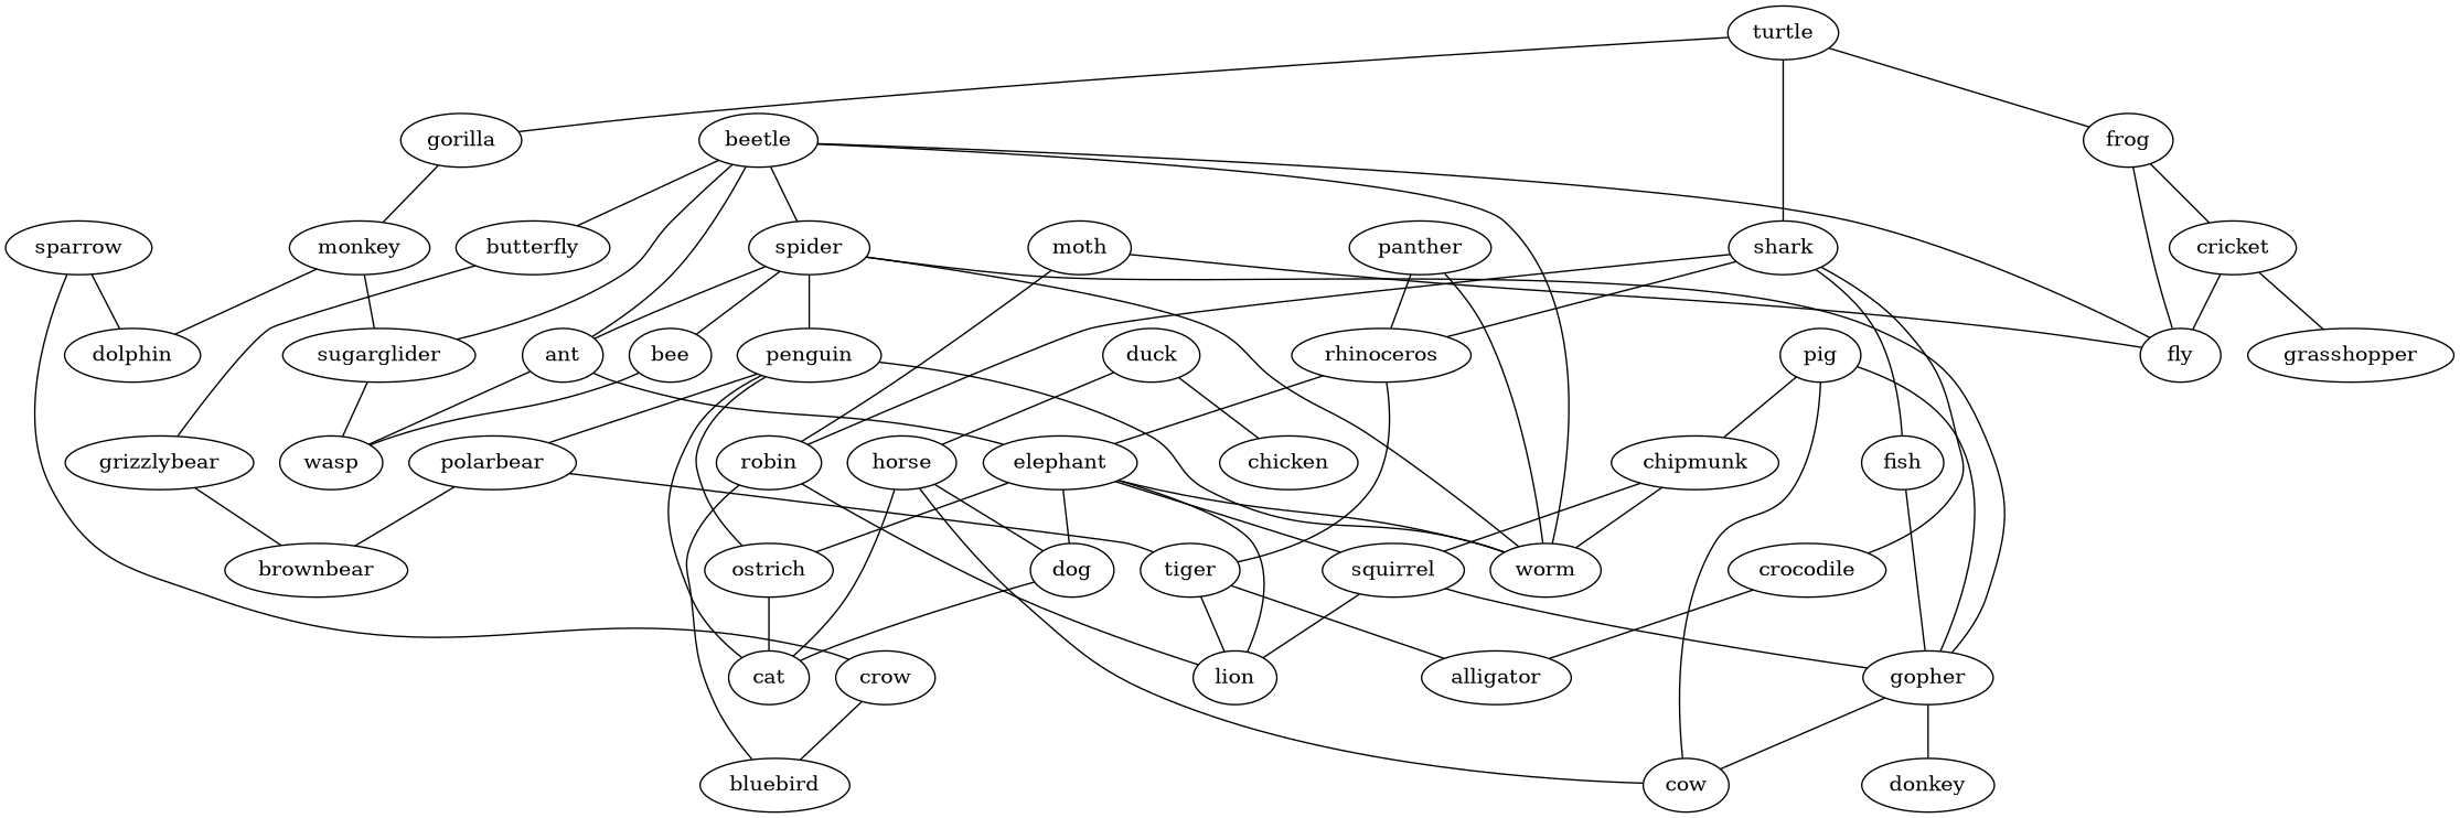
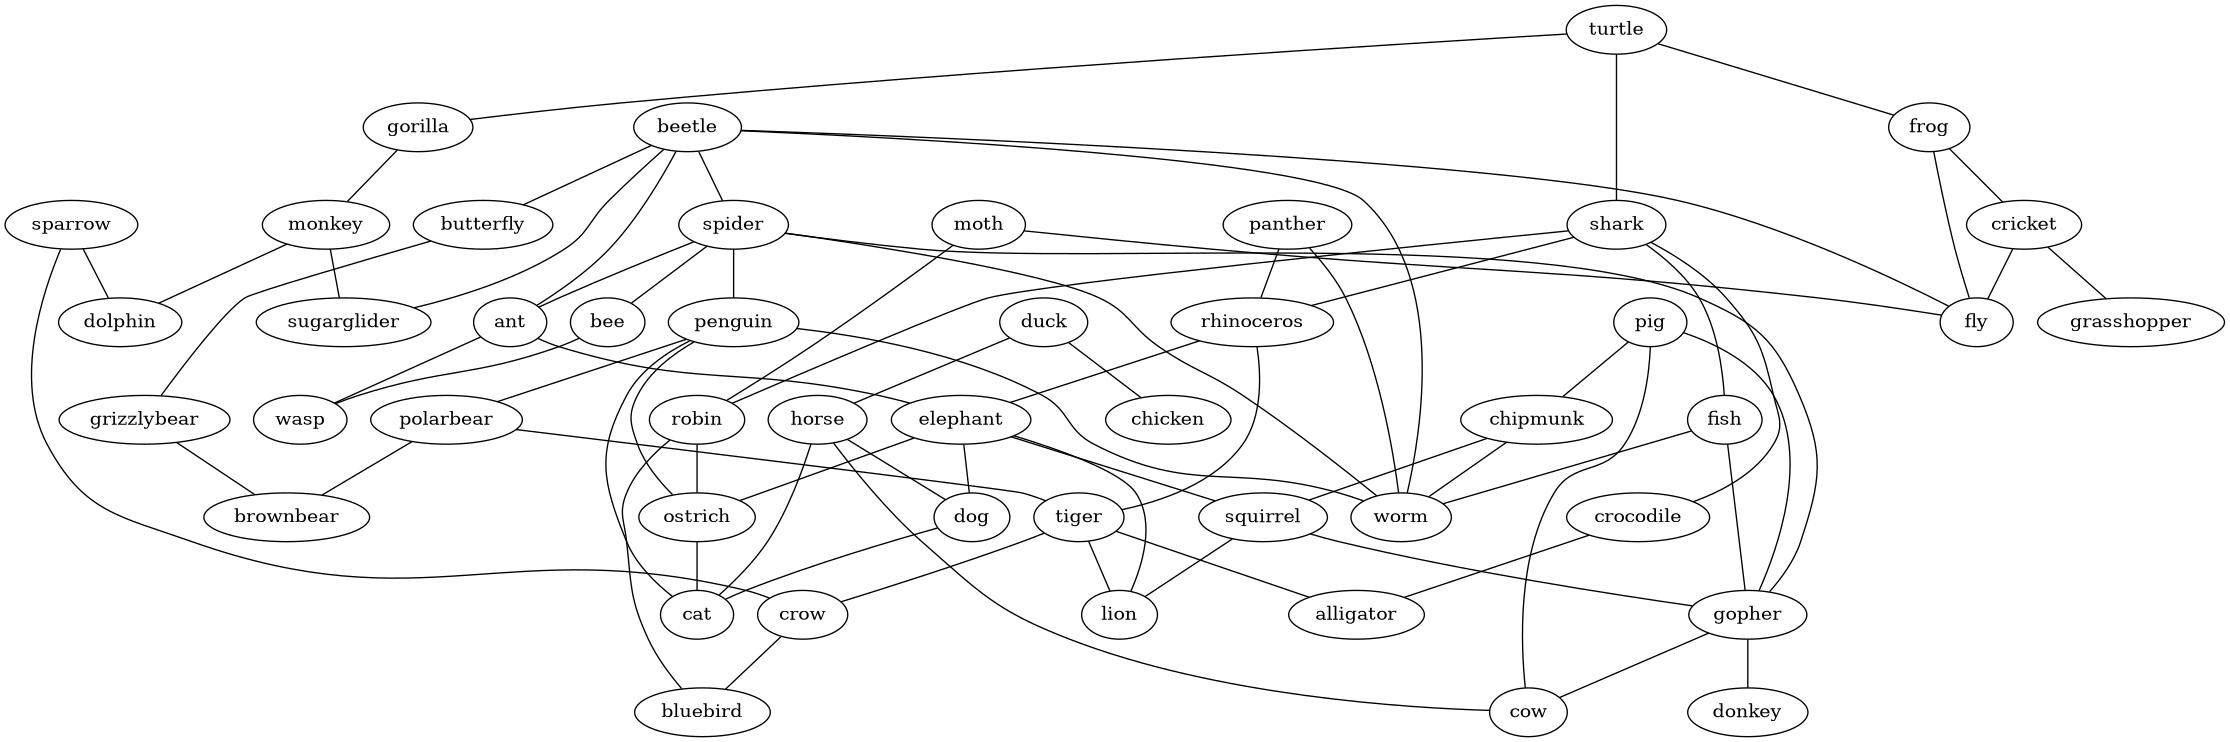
  strict graph {
    edge [weight=1]
    turtle
    shark
    gorilla
    frog
    fish
    rhinoceros
    crocodile
    robin
    monkey
    fly
    cricket
    worm
    gopher
    elephant
    tiger
    alligator
    sparrow
    dolphin
    crow
    bluebird
    moth
    ostrich
    panther
    beetle
    spider
    ant
    butterfly
    sugarglider
    penguin
    bee
    wasp
    grizzlybear
    polarbear
    cat
    cow
    donkey
    pig
    chipmunk
    squirrel
    dog
    lion
    duck
    chicken
    horse
    grasshopper
    brownbear
    turtle -- shark
    turtle -- gorilla
    turtle -- frog
    shark -- fish
    shark -- rhinoceros
    shark -- crocodile
    shark -- robin
    gorilla -- monkey
    frog -- fly
    frog -- cricket
-   elephant -- worm
+   fish -- worm
    fish -- gopher
    rhinoceros -- elephant
    rhinoceros -- tiger
    crocodile -- alligator
    robin -- bluebird
-   robin -- lion
+   robin -- ostrich
    monkey -- dolphin
    monkey -- sugarglider
    cricket -- fly
    cricket -- grasshopper
    gopher -- cow
    gopher -- donkey
    elephant -- ostrich
    elephant -- squirrel
    elephant -- dog
    elephant -- lion
    tiger -- alligator
+   tiger -- crow
    tiger -- lion
    sparrow -- dolphin
    sparrow -- crow
    crow -- bluebird
    moth -- robin
    moth -- fly
    ostrich -- cat
    panther -- rhinoceros
    panther -- worm
    beetle -- fly
    beetle -- worm
    beetle -- spider
    beetle -- ant
    beetle -- butterfly
    beetle -- sugarglider
    spider -- worm
    spider -- gopher
    spider -- ant
    spider -- penguin
    spider -- bee
    ant -- elephant
    ant -- wasp
    butterfly -- grizzlybear
-   sugarglider -- wasp
    penguin -- worm
    penguin -- ostrich
    penguin -- polarbear
    penguin -- cat
    bee -- wasp
    grizzlybear -- brownbear
    polarbear -- tiger
    polarbear -- brownbear
    pig -- gopher
    pig -- cow
    pig -- chipmunk
    chipmunk -- worm
    chipmunk -- squirrel
    squirrel -- gopher
    squirrel -- lion
    dog -- cat
    duck -- chicken
    duck -- horse
    horse -- cat
    horse -- cow
    horse -- dog
  }
